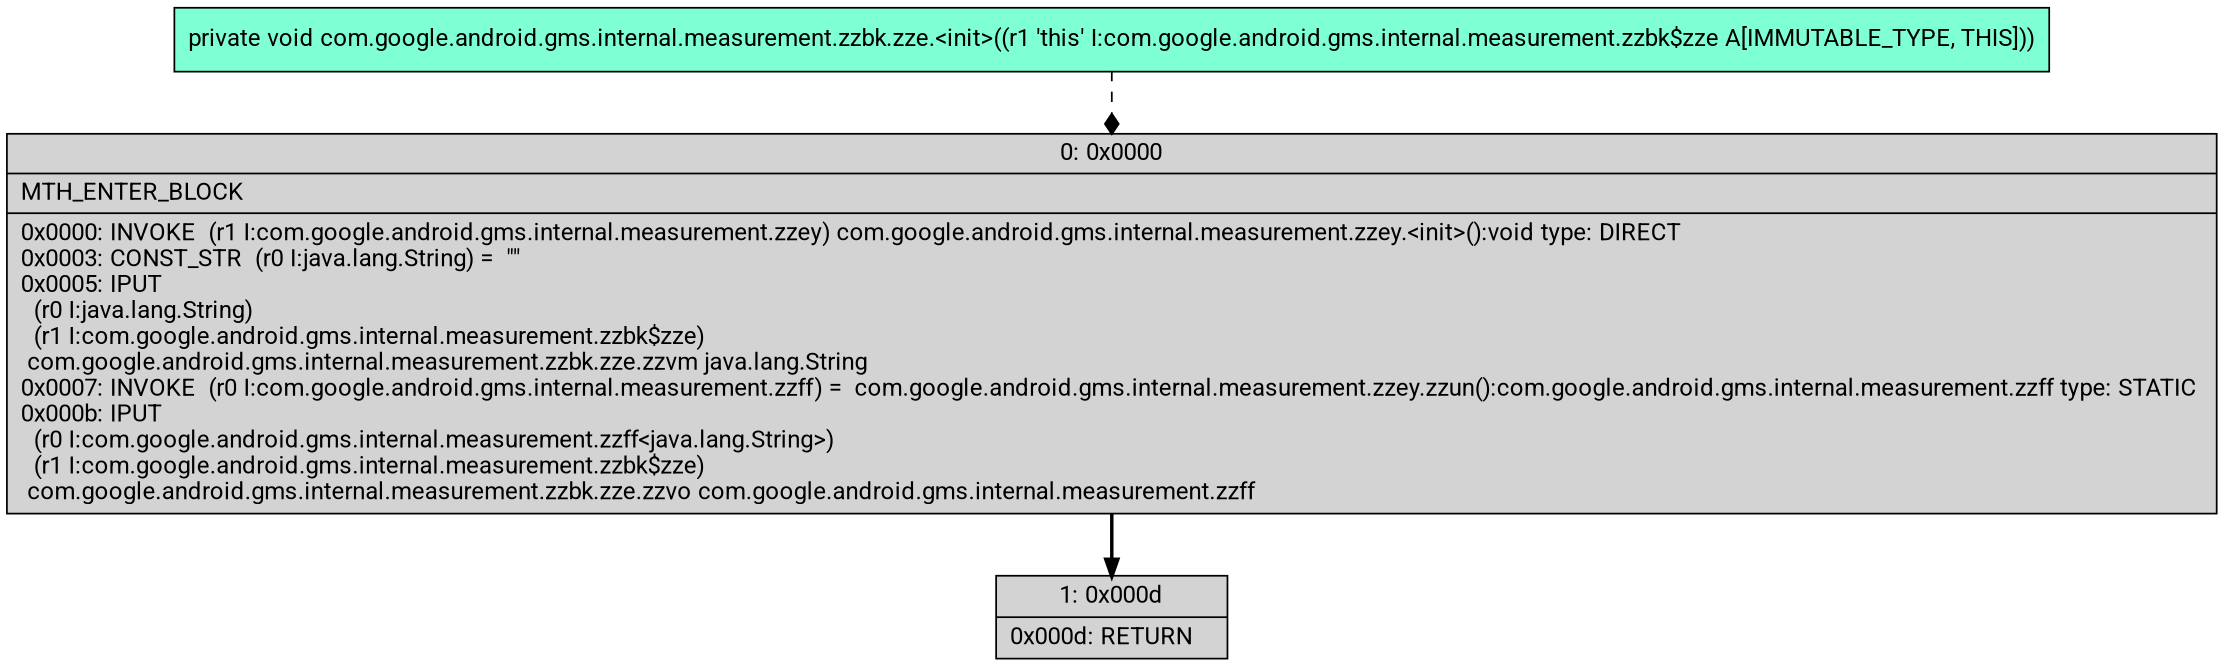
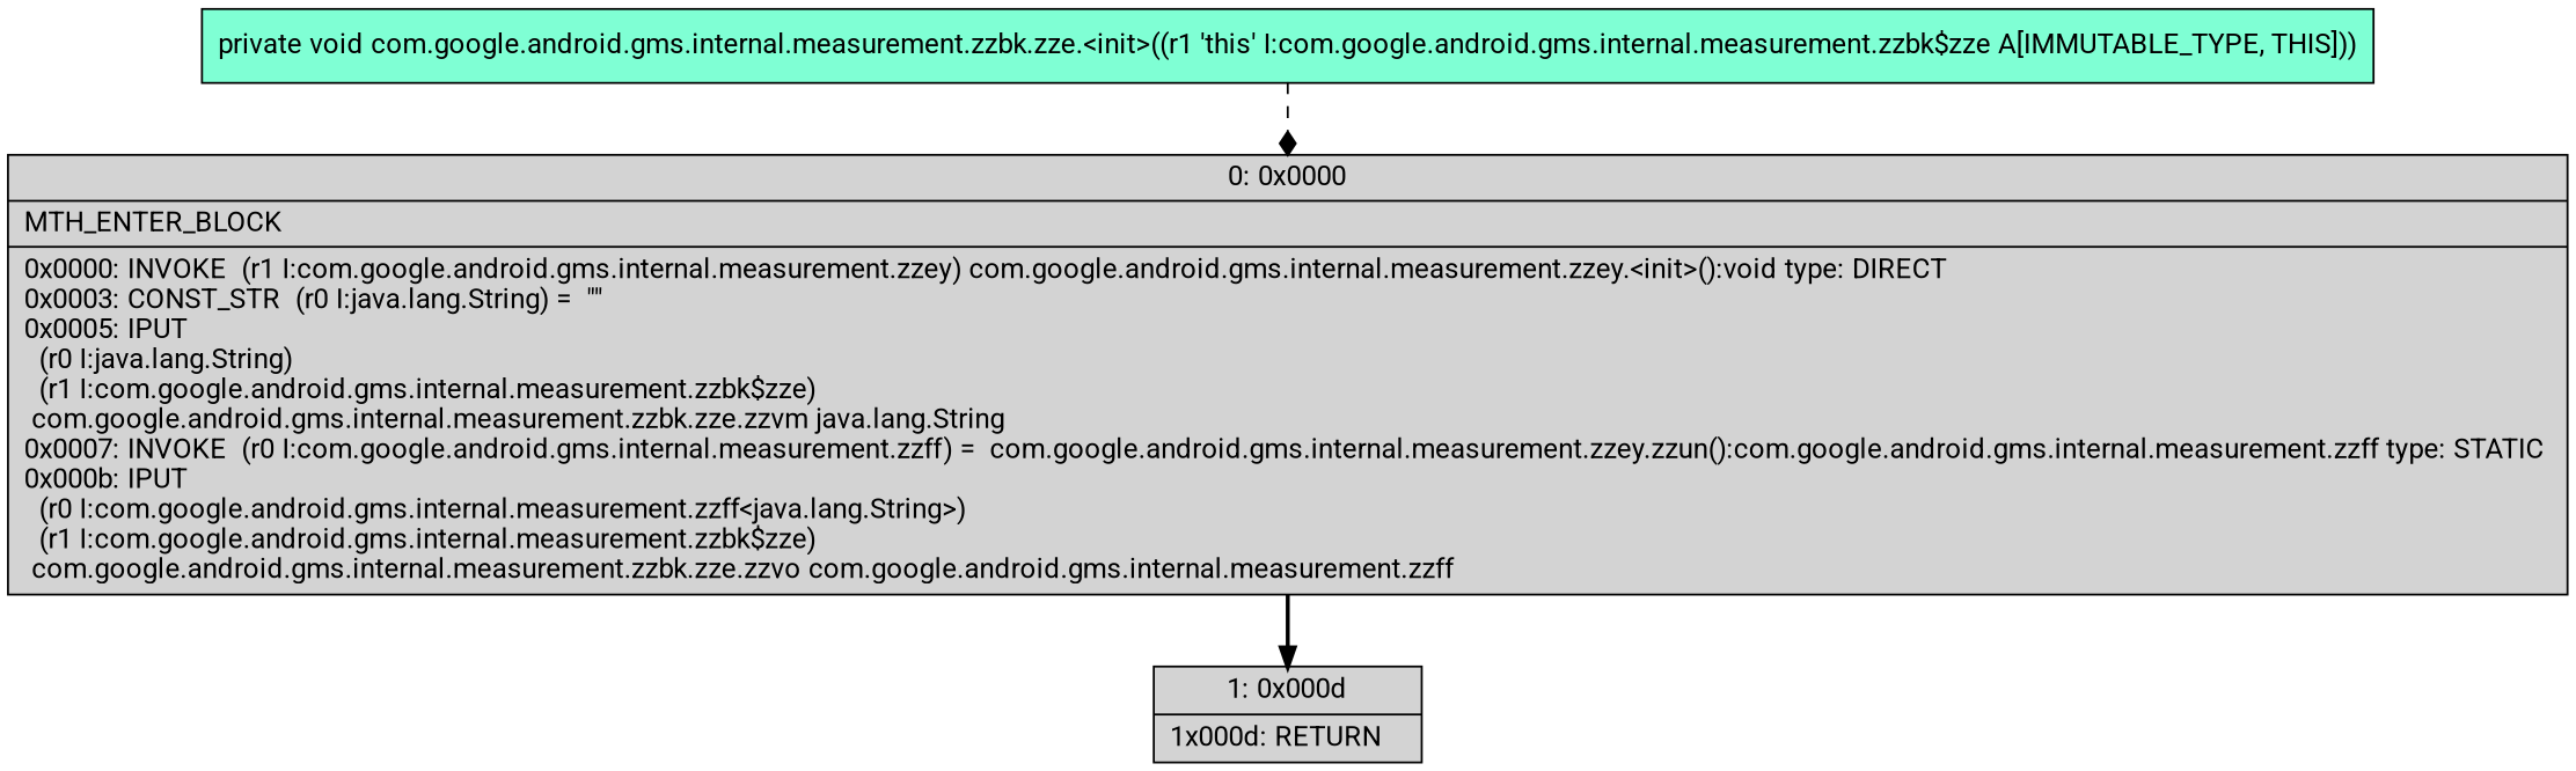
  digraph {
    fontname=Roboto
    node [shape=record style=filled fillcolor=lightgrey fontname=Roboto]
    edge [fontname=Roboto]
    n1 [label="{0\:\ 0x0000|MTH_ENTER_BLOCK\l|0x0000: INVOKE  (r1 I:com.google.android.gms.internal.measurement.zzey) com.google.android.gms.internal.measurement.zzey.\<init\>():void type: DIRECT \l0x0003: CONST_STR  (r0 I:java.lang.String) =  \"\" \l0x0005: IPUT  \l  (r0 I:java.lang.String)\l  (r1 I:com.google.android.gms.internal.measurement.zzbk$zze)\l com.google.android.gms.internal.measurement.zzbk.zze.zzvm java.lang.String \l0x0007: INVOKE  (r0 I:com.google.android.gms.internal.measurement.zzff) =  com.google.android.gms.internal.measurement.zzey.zzun():com.google.android.gms.internal.measurement.zzff type: STATIC \l0x000b: IPUT  \l  (r0 I:com.google.android.gms.internal.measurement.zzff\<java.lang.String\>)\l  (r1 I:com.google.android.gms.internal.measurement.zzbk$zze)\l com.google.android.gms.internal.measurement.zzbk.zze.zzvo com.google.android.gms.internal.measurement.zzff \l}"]
-   n2 [label="{1\:\ 0x000d|0x000d: RETURN   \l}"]
+   n2 [label="{1\:\ 0x000d|1x000d: RETURN   \l}"]
    n3 [label="{private void com.google.android.gms.internal.measurement.zzbk.zze.\<init\>((r1 'this' I:com.google.android.gms.internal.measurement.zzbk$zze A[IMMUTABLE_TYPE, THIS])) }" fillcolor=aquamarine]
    n1 -> n2 [style=bold arrowhead=normal]
    n3 -> n1 [style=dashed arrowhead=diamond]
  }
